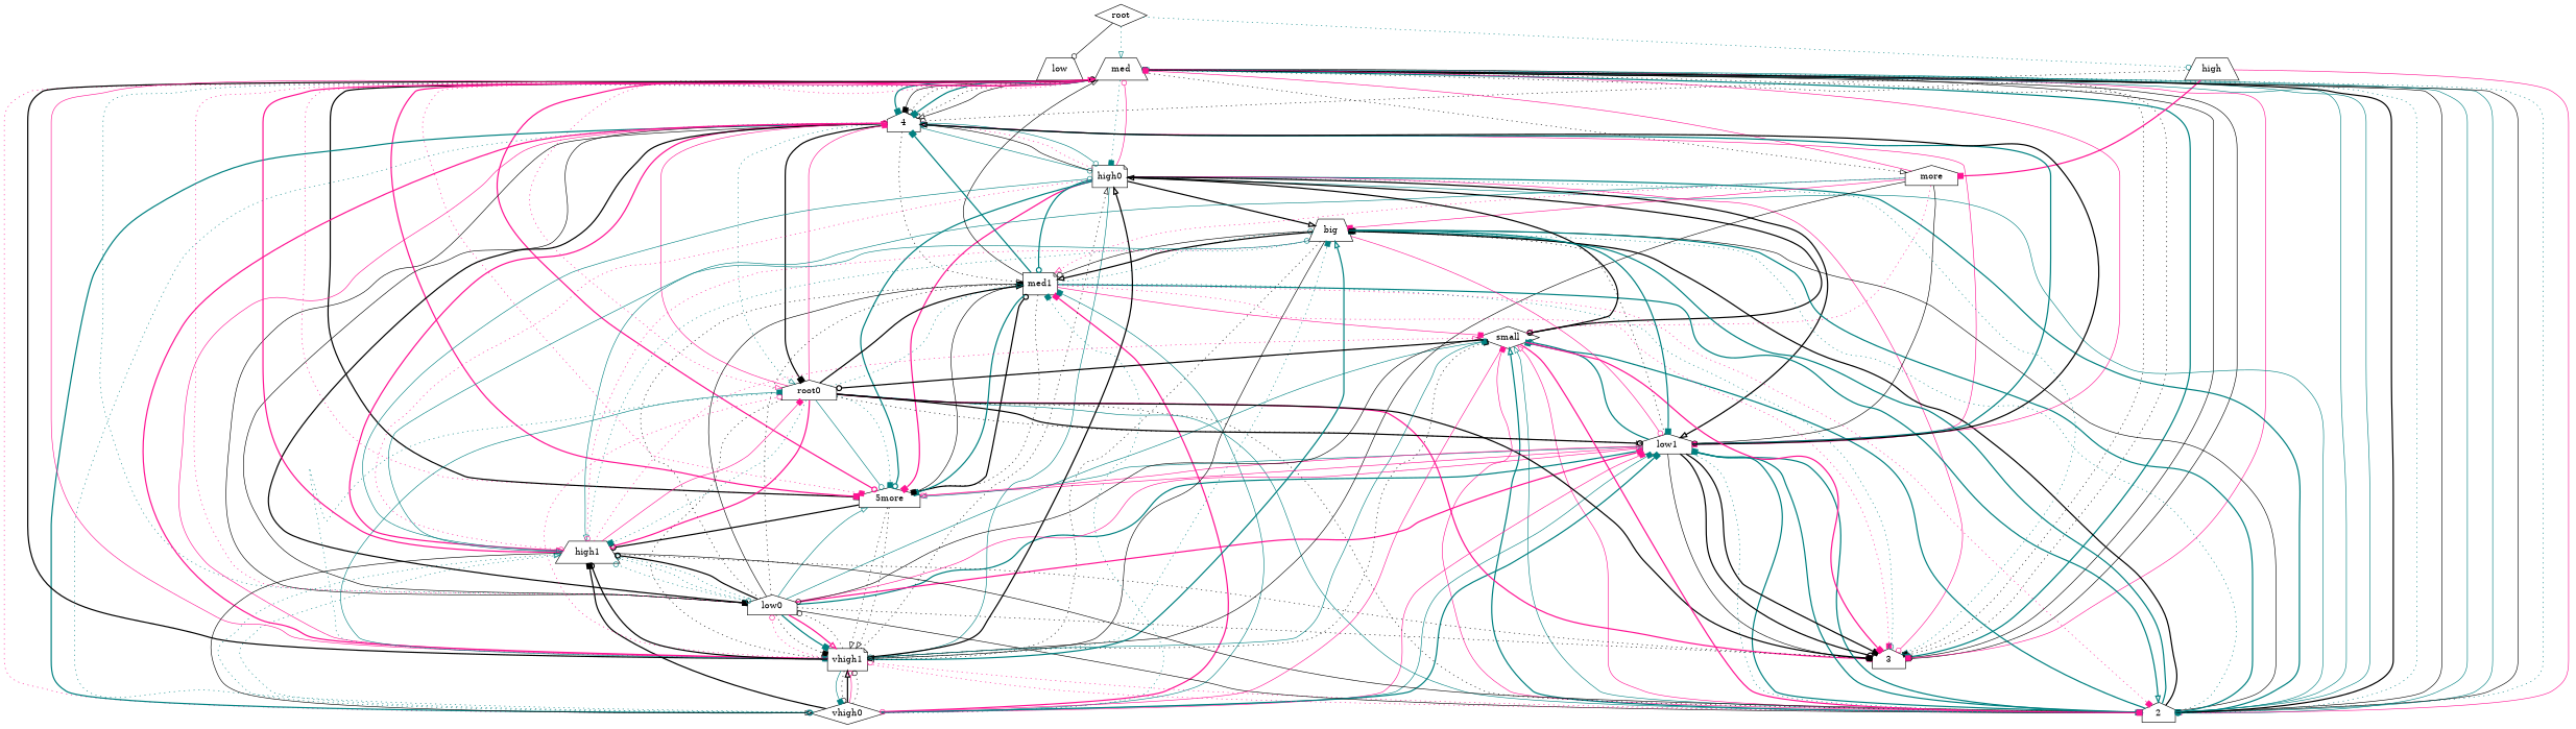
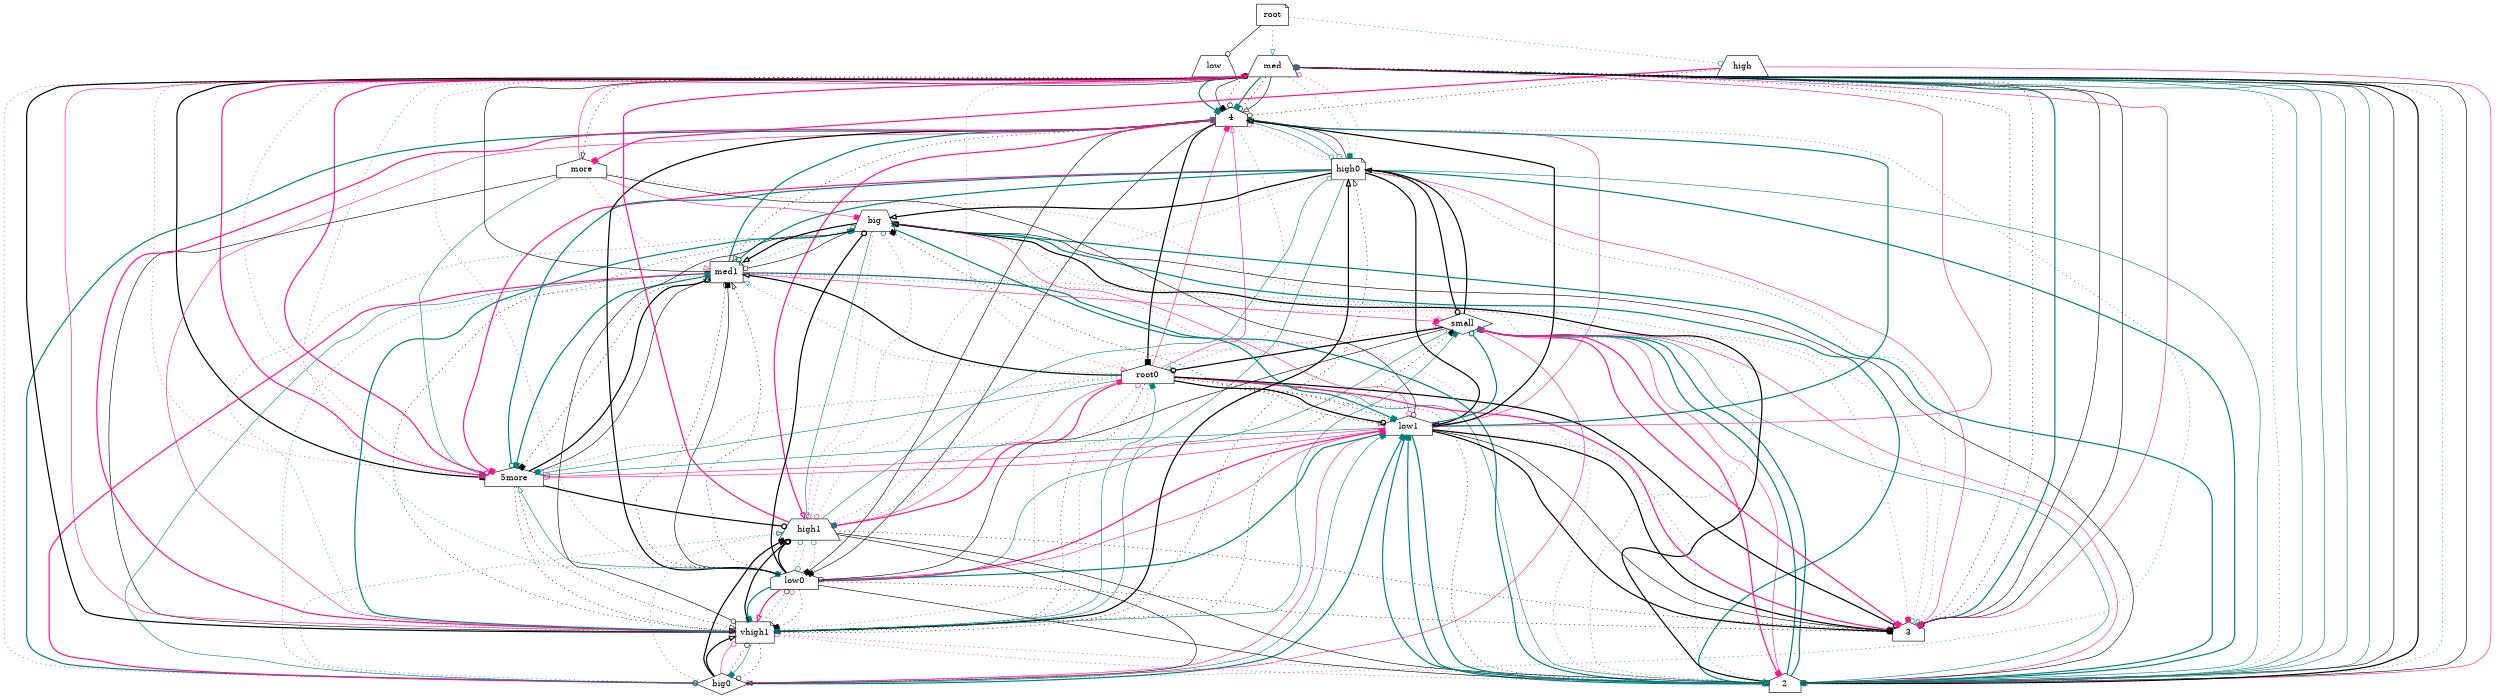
  digraph {
    node [shape=house]
    edge [arrowhead=box color=black style=dotted]
-   root [shape=diamond]
+   root [shape=note]
    low [shape=trapezium]
    med [shape=trapezium]
    high [shape=trapezium]
    4
    high0 [shape=note]
    2
    "5more"
    3
-   vhigh0 [shape=diamond]
+   vhigh0 [shape=diamond label=big0]
    low0
    n12 [label=root0]
    more
    med1 [shape=note]
    vhigh1 [shape=note]
    high1 [shape=trapezium]
    low1
    small [shape=diamond]
    big [shape=trapezium]
    root -> low [arrowhead=odot label=" " style=solid]
    root -> med [arrowhead=onormal color=teal label=" "]
    root -> high [arrowhead=odot color=teal label=" "]
    med -> 4 [arrowhead=odot label=" "]
    med -> 4 [arrowhead=onormal label=" " style=solid]
    med -> 4 [color=teal label=" " style=bold]
    med -> 4 [label=" " style=solid]
    med -> 4 [arrowhead=odot label=" "]
    med -> 4 [color=teal label=" " style=bold]
    med -> high0 [color=teal label=" "]
    med -> 2 [color=teal label=" " style=solid]
    med -> 2 [arrowhead=odot label=" " style=solid]
    med -> 2 [color=teal label=" "]
    med -> 2 [arrowhead=odot label=" " style=solid]
    med -> 2 [arrowhead=odot color=teal label=" " style=solid]
    med -> "5more" [color=deeppink label=" "]
    med -> "5more" [label=" " style=bold]
    med -> "5more" [color=deeppink label=" " style=bold]
    med -> "5more" [color=deeppink label=" "]
    med -> "5more" [arrowhead=odot color=deeppink label=" " style=bold]
    med -> 3 [label=" "]
    med -> 3 [arrowhead=odot label=" "]
    med -> 3 [color=teal label=" " style=bold]
    med -> 3 [arrowhead=onormal label=" " style=solid]
    med -> 3 [label=" " style=solid]
    med -> 3 [color=deeppink label=" " style=solid]
    med -> vhigh0 [arrowhead=odot color=deeppink label=" "]
    med -> low0 [color=teal label=" "]
    med -> n12 [arrowhead=onormal color=deeppink label=" "]
    med -> more [arrowhead=onormal label=" "]
    high -> 4 [arrowhead=odot label=" "]
    high -> 2 [arrowhead=onormal color=deeppink label=" " style=solid]
    high -> more [color=deeppink label=" " style=bold]
    4 -> high0 [arrowhead=odot color=teal label=" " style=solid]
    4 -> high0 [arrowhead=odot color=teal label=" " style=solid]
    4 -> vhigh0 [arrowhead=odot color=teal label=" " style=bold]
    4 -> vhigh0 [arrowhead=onormal color=teal label=" "]
    4 -> low0 [label=" " style=solid]
    4 -> low0 [label=" " style=solid]
    4 -> n12 [arrowhead=onormal color=teal label=" "]
    4 -> n12 [label=" " style=bold]
    4 -> med1 [arrowhead=onormal label=" "]
    4 -> vhigh1 [arrowhead=odot color=deeppink label=" " style=solid]
    4 -> high1 [arrowhead=onormal color=deeppink label=" " style=bold]
    4 -> low1 [color=deeppink label=" " style=solid]
-   high0 -> med [arrowhead=odot color=deeppink label=" " style=solid]
+   high0 -> med [arrowhead=odot color=deeppink label=" "]
    high0 -> 4 [arrowhead=odot label=" " style=solid]
    high0 -> 4 [arrowhead=odot color=deeppink label=" "]
    high0 -> 2 [color=teal label=" " style=solid]
    high0 -> 2 [arrowhead=odot color=teal label=" " style=bold]
    high0 -> "5more" [color=deeppink label=" " style=bold]
    high0 -> "5more" [arrowhead=odot color=teal label=" " style=bold]
    high0 -> 3 [arrowhead=onormal color=teal label=" "]
    high0 -> 3 [arrowhead=odot color=deeppink label=" " style=solid]
    high0 -> med1 [arrowhead=odot color=teal label=" " style=bold]
    high0 -> vhigh1 [arrowhead=odot color=teal label=" " style=solid]
    high0 -> high1 [arrowhead=odot color=deeppink label=" "]
    high0 -> low1 [arrowhead=onormal label=" " style=bold]
    high0 -> small [arrowhead=odot label=" " style=bold]
    high0 -> big [arrowhead=onormal label=" " style=bold]
    2 -> med [arrowhead=onormal color=teal label=" " style=solid]
    2 -> med [color=teal label=" " style=solid]
    2 -> med [arrowhead=odot label=" " style=bold]
    2 -> med [color=teal label=" "]
    2 -> vhigh1 [arrowhead=odot color=deeppink label=" "]
    2 -> low1 [color=teal label=" " style=bold]
    2 -> small [color=deeppink label=" " style=solid]
    2 -> small [color=teal label=" " style=bold]
    2 -> small [arrowhead=onormal color=teal label=" " style=bold]
    2 -> small [arrowhead=onormal color=teal label=" " style=solid]
    2 -> small [arrowhead=onormal color=deeppink label=" " style=solid]
    2 -> big [color=teal label=" " style=bold]
    2 -> big [arrowhead=onormal label=" " style=solid]
    2 -> big [color=teal label=" " style=bold]
    2 -> big [color=teal label=" "]
    2 -> big [arrowhead=onormal label=" " style=bold]
    "5more" -> med1 [arrowhead=odot label=" " style=bold]
    "5more" -> med1 [arrowhead=onormal label=" " style=solid]
    "5more" -> vhigh1 [arrowhead=onormal label=" "]
    "5more" -> vhigh1 [arrowhead=onormal label=" "]
    "5more" -> high1 [arrowhead=odot label=" " style=bold]
    vhigh0 -> med1 [color=deeppink label=" " style=bold]
    vhigh0 -> med1 [color=teal label=" " style=solid]
    vhigh0 -> med1 [color=teal label=" "]
    vhigh0 -> vhigh1 [arrowhead=onormal label=" " style=bold]
    vhigh0 -> vhigh1 [arrowhead=odot color=deeppink label=" " style=solid]
    vhigh0 -> vhigh1 [arrowhead=odot label=" "]
    vhigh0 -> high1 [arrowhead=onormal color=teal label=" "]
    vhigh0 -> high1 [arrowhead=onormal color=teal label=" "]
    vhigh0 -> high1 [label=" " style=bold]
    vhigh0 -> low1 [color=deeppink label=" " style=solid]
    vhigh0 -> low1 [color=teal label=" " style=solid]
    vhigh0 -> low1 [color=teal label=" " style=bold]
    low0 -> med [arrowhead=odot color=deeppink label=" "]
    low0 -> 4 [arrowhead=odot label=" " style=bold]
    low0 -> 2 [arrowhead=onormal label=" " style=solid]
    low0 -> "5more" [arrowhead=onormal color=teal label=" " style=solid]
    low0 -> 3 [label=" "]
    low0 -> med1 [arrowhead=odot label=" "]
    low0 -> med1 [label=" " style=solid]
    low0 -> med1 [arrowhead=onormal label=" "]
    low0 -> vhigh1 [label=" "]
    low0 -> vhigh1 [color=teal label=" " style=bold]
    low0 -> vhigh1 [arrowhead=onormal color=deeppink label=" " style=bold]
    low0 -> high1 [arrowhead=odot color=teal label=" "]
    low0 -> high1 [arrowhead=odot label=" " style=bold]
    low0 -> high1 [arrowhead=odot color=teal label=" "]
    low0 -> low1 [arrowhead=odot color=teal label=" " style=bold]
    low0 -> low1 [color=deeppink label=" " style=bold]
    low0 -> low1 [arrowhead=onormal color=deeppink label=" " style=solid]
    low0 -> small [arrowhead=odot color=teal label=" " style=solid]
+   low0 -> big [arrowhead=odot label=" " style=bold]
    n12 -> 4 [color=deeppink label=" " style=solid]
    n12 -> 4 [arrowhead=onormal color=deeppink label=" " style=solid]
    n12 -> 2 [color=teal label=" " style=solid]
    n12 -> 2 [label=" "]
    n12 -> "5more" [color=teal label=" "]
    n12 -> "5more" [arrowhead=odot color=teal label=" " style=solid]
    n12 -> 3 [color=deeppink label=" " style=bold]
    n12 -> 3 [arrowhead=odot label=" " style=bold]
    n12 -> med1 [arrowhead=onormal label=" " style=bold]
    n12 -> med1 [arrowhead=onormal color=teal label=" "]
    n12 -> vhigh1 [arrowhead=onormal label=" "]
    n12 -> vhigh1 [color=teal label=" "]
    n12 -> high1 [arrowhead=odot color=deeppink label=" " style=bold]
    n12 -> high1 [color=teal label=" "]
    n12 -> low1 [arrowhead=onormal label=" "]
    n12 -> low1 [arrowhead=odot label=" " style=bold]
    more -> med [color=deeppink label=" " style=solid]
    more -> med1 [arrowhead=onormal color=deeppink label=" "]
    more -> vhigh1 [arrowhead=onormal label=" " style=solid]
-   more -> high1 [arrowhead=onormal color=teal label=" " style=solid]
+   more -> "5more" [arrowhead=onormal color=teal label=" " style=solid]
    more -> low1 [arrowhead=odot label=" " style=solid]
    more -> small [arrowhead=onormal color=deeppink label=" "]
    more -> big [color=deeppink label=" " style=solid]
    med1 -> med [arrowhead=onormal label=" " style=solid]
    med1 -> 4 [color=teal label=" " style=bold]
    med1 -> 2 [arrowhead=onormal color=teal label=" " style=bold]
    med1 -> 2 [color=deeppink label=" "]
    med1 -> "5more" [color=teal label=" " style=bold]
    med1 -> "5more" [label=" "]
    med1 -> 3 [color=deeppink label=" "]
    med1 -> 3 [arrowhead=odot color=teal label=" "]
    med1 -> small [color=deeppink label=" " style=solid]
    med1 -> big [arrowhead=odot color=teal label=" "]
    vhigh1 -> med [arrowhead=odot label=" " style=bold]
    vhigh1 -> med [arrowhead=onormal color=deeppink label=" " style=solid]
    vhigh1 -> 4 [arrowhead=odot color=deeppink label=" " style=bold]
    vhigh1 -> high0 [arrowhead=onormal label=" " style=bold]
    vhigh1 -> high0 [arrowhead=onormal label=" "]
    vhigh1 -> 2 [color=deeppink label=" "]
    vhigh1 -> vhigh0 [arrowhead=odot label=" "]
    vhigh1 -> vhigh0 [color=teal label=" " style=solid]
    vhigh1 -> low0 [arrowhead=odot label=" "]
    vhigh1 -> low0 [arrowhead=odot color=deeppink label=" "]
    vhigh1 -> n12 [color=teal label=" " style=solid]
    vhigh1 -> n12 [arrowhead=odot color=deeppink label=" "]
    vhigh1 -> high1 [arrowhead=odot label=" " style=bold]
    vhigh1 -> small [label=" "]
    vhigh1 -> small [color=teal label=" " style=solid]
    vhigh1 -> big [color=teal label=" "]
    vhigh1 -> big [arrowhead=onormal color=teal label=" " style=bold]
    high1 -> med [arrowhead=onormal color=deeppink label=" " style=bold]
    high1 -> high0 [arrowhead=odot color=teal label=" " style=solid]
    high1 -> 2 [arrowhead=odot label=" " style=solid]
    high1 -> 3 [arrowhead=onormal label=" "]
    high1 -> vhigh0 [arrowhead=onormal label=" " style=solid]
    high1 -> low0 [arrowhead=odot color=teal label=" "]
    high1 -> n12 [color=deeppink label=" " style=solid]
    high1 -> small [arrowhead=onormal color=deeppink label=" "]
    high1 -> big [arrowhead=odot color=teal label=" "]
    low1 -> med [arrowhead=odot color=deeppink label=" " style=solid]
    low1 -> 4 [arrowhead=odot color=teal label=" " style=bold]
    low1 -> 4 [arrowhead=onormal label=" " style=bold]
    low1 -> 2 [arrowhead=onormal color=teal label=" " style=bold]
    low1 -> 2 [arrowhead=onormal color=teal label=" "]
    low1 -> 2 [color=teal label=" " style=bold]
    low1 -> "5more" [arrowhead=odot color=deeppink label=" " style=solid]
    low1 -> "5more" [arrowhead=onormal color=teal label=" " style=solid]
    low1 -> "5more" [arrowhead=onormal color=deeppink label=" " style=solid]
    low1 -> 3 [arrowhead=odot label=" " style=bold]
    low1 -> 3 [label=" " style=bold]
    low1 -> 3 [label=" " style=solid]
    low1 -> small [arrowhead=odot color=teal label=" " style=bold]
    low1 -> big [label=" "]
    small -> high0 [arrowhead=onormal label=" " style=bold]
    small -> 2 [color=deeppink label=" " style=bold]
    small -> 3 [color=deeppink label=" " style=bold]
    small -> vhigh0 [arrowhead=odot color=deeppink label=" " style=solid]
    small -> low0 [arrowhead=odot label=" " style=solid]
    small -> n12 [arrowhead=odot label=" " style=bold]
    big -> med1 [arrowhead=onormal label=" " style=bold]
    big -> med1 [arrowhead=odot label=" " style=solid]
    big -> vhigh1 [arrowhead=odot label=" " style=solid]
    big -> vhigh1 [arrowhead=onormal label=" "]
    big -> high1 [arrowhead=odot color=deeppink label=" "]
    big -> high1 [arrowhead=onormal color=teal label=" " style=solid]
    big -> low1 [arrowhead=odot color=deeppink label=" " style=solid]
    big -> low1 [color=teal label=" " style=bold]
  }
